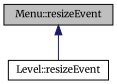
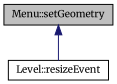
  digraph {
    rankdir=TB
    fontname=Merriweather
    node [color=black fontname=Merriweather fontsize=10 shape=record style=filled]
-   n1 [fillcolor=grey75 fontcolor=black height=0.2 label="Menu::resizeEvent" width=0.4]
+   n1 [fillcolor=grey75 fontcolor=black height=0.2 label="Menu::setGeometry" width=0.4]
    n2 [fillcolor=white height=0.2 label="Level::resizeEvent" width=0.4]
    n1 -> n2 [color=midnightblue dir=back fontname=Merriweather fontsize=10 labelfontname=Helvetica labelfontsize=10 style=solid]
  }
